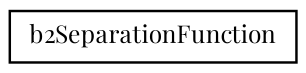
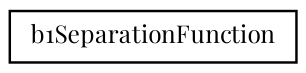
  digraph {
    rankdir=LR
    fontname="Playfair Display"
-   n1 [color=black fillcolor=white fontname="Playfair Display" fontsize=10 height=0.2 label=b2SeparationFunction shape=record style=filled width=0.4]
+   n1 [color=black fillcolor=white fontname="Playfair Display" fontsize=10 height=0.2 label=b1SeparationFunction shape=record style=filled width=0.4]
  }
